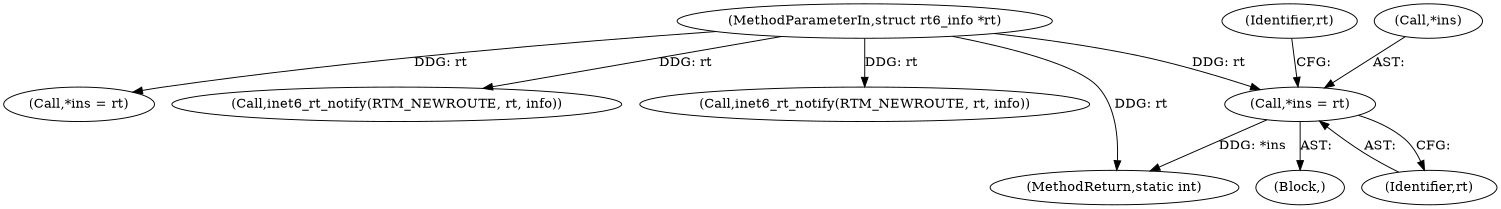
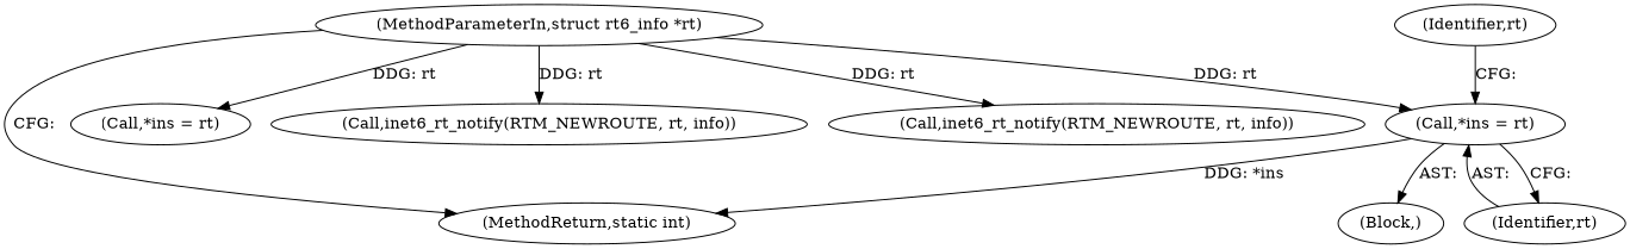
  digraph {
    n1 [label="(Call,*ins = rt)"]
    n2 [label="(Identifier,rt)"]
    n3 [label="(Block,)"]
    n4 [label="(MethodReturn,static int)"]
    n5 [label="(MethodParameterIn,struct rt6_info *rt)"]
    n6 [label="(Call,*ins = rt)"]
    n7 [label="(Call,inet6_rt_notify(RTM_NEWROUTE, rt, info))"]
    n8 [label="(Call,inet6_rt_notify(RTM_NEWROUTE, rt, info))"]
    n9 [label="(Identifier,rt)"]
-   n10 [label="(Call,*ins)"]
    n1 -> n2 [label="CFG: "]
    n1 -> n3 [label="AST: "]
    n1 -> n4 [label="DDG: *ins"]
    n2 -> n1 [label="AST: "]
    n5 -> n1 [label="DDG: rt"]
-   n5 -> n4 [label="DDG: rt"]
+   n5 -> n4 [label="CFG: "]
    n5 -> n6 [label="DDG: rt"]
    n5 -> n7 [label="DDG: rt"]
    n5 -> n8 [label="DDG: rt"]
    n9 -> n1 [label="CFG: "]
-   n10 -> n1 [label="AST: "]
  }
